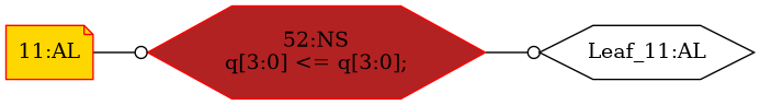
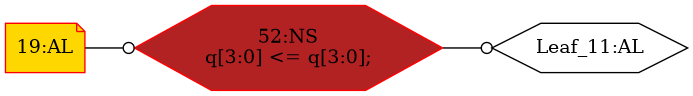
  strict digraph {
    rankdir=LR
    node [color=red shape=hexagon style=filled]
    edge [arrowhead=odot cond="[]" lineno=None]
    n1 [ast="<pyverilog.vparser.ast.NonblockingSubstitution object at 0x7f62f29386d0>" fillcolor=firebrick label="52:NS\nq[3:0] <= q[3:0];" statements="[<pyverilog.vparser.ast.NonblockingSubstitution object at 0x7f62f29386d0>]" typ=NonblockingSubstitution]
    n2 [color=black def_var="['q']" label="Leaf_11:AL" style=""]
-   n3 [ast="<pyverilog.vparser.ast.Always object at 0x7f62f2938ad0>" clk_sens=True fillcolor=gold label="11:AL" sens="['clk']" shape=note statements="[]" typ=Always use_var="['q']"]
+   n3 [ast="<pyverilog.vparser.ast.Always object at 0x7f62f2938ad0>" clk_sens=True fillcolor=gold label="19:AL" sens="['clk']" shape=note statements="[]" typ=Always use_var="['q']"]
    n1 -> n2
    n3 -> n1
  }
